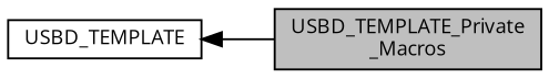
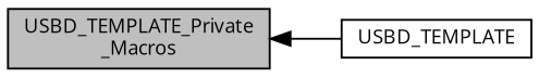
  digraph {
    rankdir=LR
    fontname="Open Sans"
    node [color=black fontname="Open Sans" fontsize=10 shape=record style=filled]
    n1 [fillcolor=grey75 fontcolor=black height=0.2 label="USBD_TEMPLATE_Private\l_Macros" width=0.4]
    n2 [fillcolor=white height=0.2 label=USBD_TEMPLATE width=0.4]
-   n2 -> n1 [dir=back fontname="Open Sans" fontsize=10 labelfontname=Helvetica labelfontsize=10 shape=plaintext style=solid]
+   n1 -> n2 [dir=back fontname="Open Sans" fontsize=10 labelfontname=Helvetica labelfontsize=10 shape=plaintext style=solid]
  }
